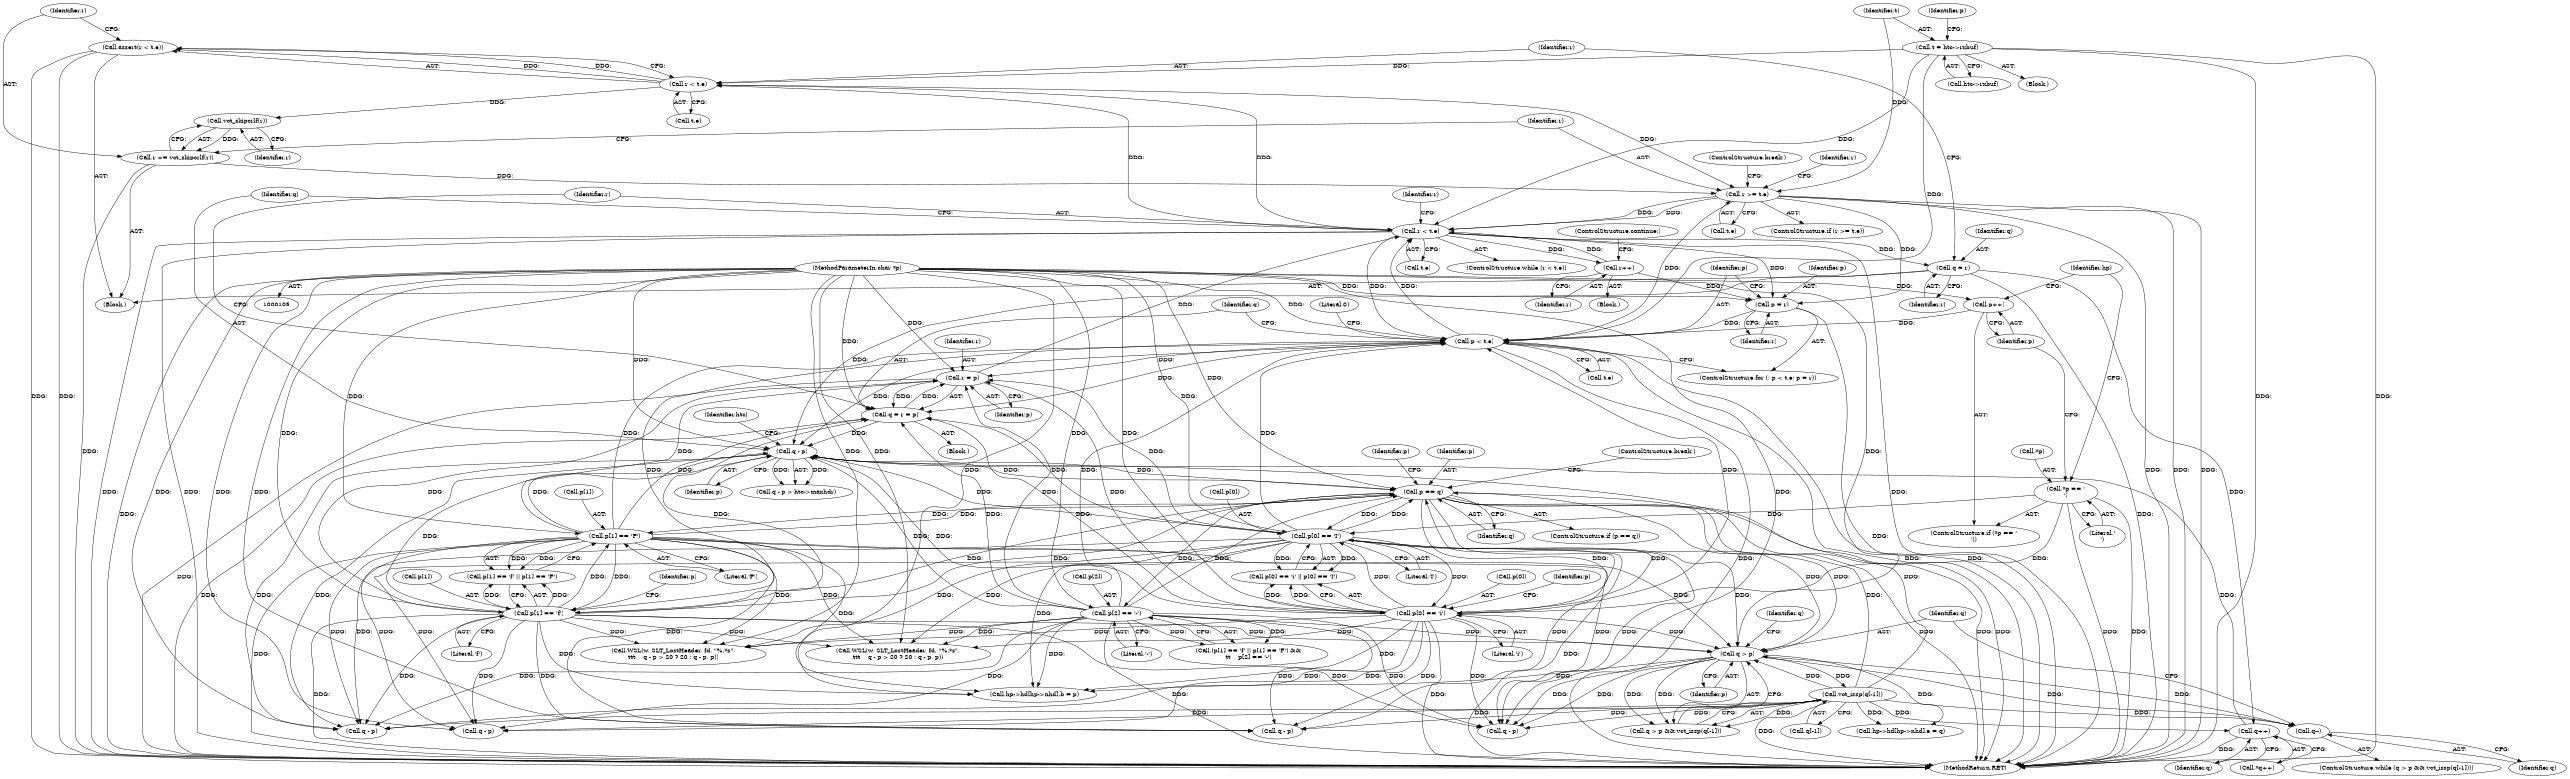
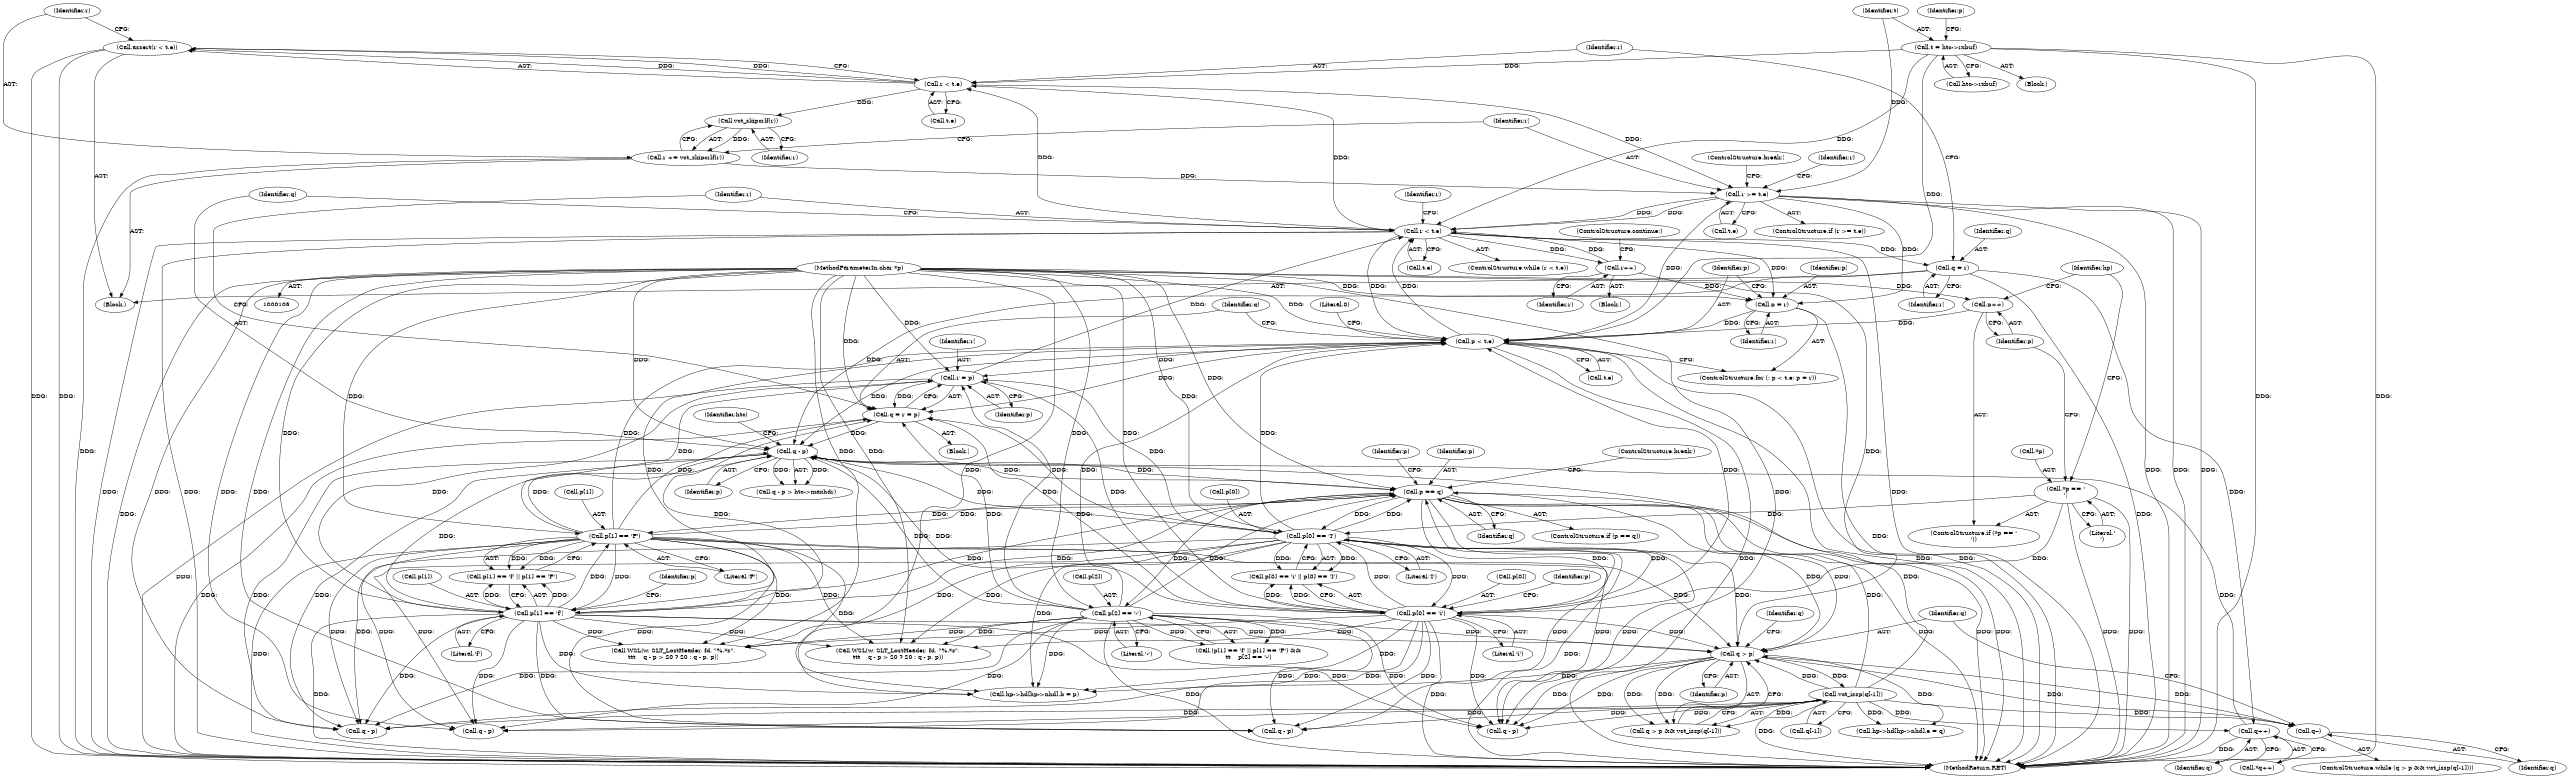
  digraph {
    n1 [label="(Call,assert(r < t.e))"]
    n2 [label="(Call,r < t.e)"]
    n3 [label="(Block,)"]
    n4 [label="(MethodReturn,RET)"]
    n5 [label="(Call,r >= t.e)"]
    n6 [label="(Call,vct_skipcrlf(r))"]
    n7 [label="(Call,t.e)"]
    n8 [label="(Call,r < t.e)"]
    n9 [label="(Call,p < t.e)"]
    n10 [label="(Call,p = r)"]
    n11 [label="(Call,t.e)"]
    n12 [label="(ControlStructure,if (r >= t.e))"]
    n13 [label="(Call,r += vct_skipcrlf(r))"]
    n14 [label="(Identifier,r)"]
    n15 [label="(Call,r++)"]
    n16 [label="(Call,q = r)"]
    n17 [label="(Call,t.e)"]
    n18 [label="(ControlStructure,while (r < t.e))"]
    n19 [label="(Block,)"]
    n20 [label="(Identifier,r)"]
    n21 [label="(Call,r = p)"]
    n22 [label="(Call,q = r = p)"]
    n23 [label="(Call,q - p)"]
    n24 [label="(ControlStructure,for (; p < t.e; p = r))"]
    n25 [label="(Call,t.e)"]
    n26 [label="(Call,q++)"]
    n27 [label="(Identifier,r)"]
    n28 [label="(Identifier,r)"]
    n29 [label="(Call,t = htc->rxbuf)"]
    n30 [label="(Call,htc->rxbuf)"]
    n31 [label="(Block,)"]
    n32 [label="(Identifier,p)"]
    n33 [label="(Block,)"]
    n34 [label="(Call,p == q)"]
    n35 [label="(Call,q - p)"]
    n36 [label="(Identifier,p)"]
    n37 [label="(Call,q - p > htc->maxhdr)"]
    n38 [label="(Call,p++)"]
    n39 [label="(Identifier,p)"]
    n40 [label="(ControlStructure,if (*p == '\r'))"]
    n41 [label="(Call,*p == '\r')"]
    n42 [label="(MethodParameterIn,char *p)"]
    n43 [label="(Call,p[0] == 'I')"]
    n44 [label="(Call,p[2] == '-')"]
    n45 [label="(Call,p[1] == 'F')"]
    n46 [label="(Call,p[1] == 'f')"]
    n47 [label="(Call,p[0] == 'i')"]
    n48 [label="(Call,q > p)"]
    n49 [label="(Call,q - p)"]
    n50 [label="(Call,q - p)"]
    n51 [label="(Call,WSL(w, SLT_LostHeader, fd, \"%.*s\",\n\t\t\t    q - p > 20 ? 20 : q - p, p))"]
    n52 [label="(Call,WSL(w, SLT_LostHeader, fd, \"%.*s\",\n\t\t\t    q - p > 20 ? 20 : q - p, p))"]
    n53 [label="(Call,hp->hd[hp->nhd].b = p)"]
    n54 [label="(Call,q - p)"]
    1000105
    n56 [label="(Call,p[0] == 'i' || p[0] == 'I')"]
    n57 [label="(Literal,'I')"]
    n58 [label="(Identifier,q)"]
    n59 [label="(ControlStructure,if (p == q))"]
    n60 [label="(Call,(p[1] == 'f' || p[1] == 'F') &&\n\t\t    p[2] == '-')"]
    n61 [label="(Literal,'-')"]
    n62 [label="(Literal,'F')"]
    n63 [label="(Call,p[1] == 'f' || p[1] == 'F')"]
    n64 [label="(Literal,'f')"]
    n65 [label="(Literal,'i')"]
    n66 [label="(Call,vct_issp(q[-1]))"]
    n67 [label="(Call,q--)"]
    n68 [label="(Call,hp->hd[hp->nhd].e = q)"]
    n69 [label="(Call,q > p && vct_issp(q[-1]))"]
    n70 [label="(Identifier,p)"]
    n71 [label="(Call,*q++)"]
    n72 [label="(Identifier,q)"]
    n73 [label="(Literal,'\r')"]
    n74 [label="(Call,q[-1])"]
    n75 [label="(Identifier,q)"]
    n76 [label="(ControlStructure,while (q > p && vct_issp(q[-1])))"]
    n77 [label="(ControlStructure,break;)"]
    n78 [label="(Identifier,p)"]
    n79 [label="(Identifier,p)"]
    n80 [label="(Identifier,r)"]
    n81 [label="(Identifier,htc)"]
    n82 [label="(Identifier,q)"]
    n83 [label="(Identifier,r)"]
    n84 [label="(Identifier,t)"]
    n85 [label="(Identifier,r)"]
    n86 [label="(ControlStructure,continue;)"]
    n87 [label="(Call,p[0])"]
    n88 [label="(Identifier,hp)"]
    n89 [label="(Identifier,p)"]
    n90 [label="(Literal,0)"]
    n91 [label="(ControlStructure,break;)"]
    n92 [label="(Identifier,q)"]
    n93 [label="(Call,*p)"]
    n94 [label="(Identifier,q)"]
    n95 [label="(Call,p[1])"]
    n96 [label="(Identifier,p)"]
    n97 [label="(Identifier,r)"]
    n98 [label="(Call,p[1])"]
    n99 [label="(Identifier,p)"]
    n100 [label="(Identifier,r)"]
    n101 [label="(Identifier,r)"]
    n102 [label="(Identifier,q)"]
    n103 [label="(Identifier,p)"]
    n104 [label="(Identifier,r)"]
    n105 [label="(Identifier,q)"]
    n106 [label="(Identifier,p)"]
    n107 [label="(Call,p[2])"]
    n108 [label="(Call,p[0])"]
    n1 -> n2 [label="CFG: "]
    n1 -> n3 [label="AST: "]
    n1 -> n4 [label="DDG: "]
    n1 -> n4 [label="DDG: "]
    n2 -> n1 [label="AST: "]
    n2 -> n1 [label="DDG: "]
    n2 -> n1 [label="DDG: "]
    n2 -> n5 [label="DDG: "]
    n2 -> n6 [label="DDG: "]
    n2 -> n7 [label="CFG: "]
    n5 -> n4 [label="DDG: "]
    n5 -> n4 [label="DDG: "]
    n5 -> n4 [label="DDG: "]
    n5 -> n8 [label="DDG: "]
    n5 -> n8 [label="DDG: "]
    n5 -> n9 [label="DDG: "]
    n5 -> n10 [label="DDG: "]
    n5 -> n11 [label="CFG: "]
    n5 -> n12 [label="AST: "]
    n6 -> n13 [label="AST: "]
    n6 -> n13 [label="DDG: "]
    n6 -> n14 [label="CFG: "]
    n7 -> n2 [label="AST: "]
    n8 -> n2 [label="DDG: "]
    n8 -> n2 [label="DDG: "]
    n8 -> n4 [label="DDG: "]
    n8 -> n4 [label="DDG: "]
    n8 -> n4 [label="DDG: "]
    n8 -> n9 [label="DDG: "]
    n8 -> n10 [label="DDG: "]
    n8 -> n15 [label="DDG: "]
    n8 -> n16 [label="DDG: "]
    n8 -> n17 [label="CFG: "]
    n8 -> n18 [label="AST: "]
    n9 -> n4 [label="DDG: "]
    n9 -> n4 [label="DDG: "]
    n9 -> n4 [label="DDG: "]
    n9 -> n8 [label="DDG: "]
    n9 -> n21 [label="DDG: "]
    n9 -> n22 [label="DDG: "]
    n9 -> n23 [label="DDG: "]
    n9 -> n24 [label="CFG: "]
    n9 -> n25 [label="CFG: "]
    n10 -> n4 [label="DDG: "]
    n10 -> n9 [label="DDG: "]
    n10 -> n24 [label="AST: "]
    n10 -> n28 [label="CFG: "]
    n11 -> n5 [label="AST: "]
    n13 -> n3 [label="AST: "]
    n13 -> n4 [label="DDG: "]
    n13 -> n5 [label="DDG: "]
    n13 -> n6 [label="CFG: "]
    n14 -> n6 [label="AST: "]
    n15 -> n8 [label="DDG: "]
    n15 -> n10 [label="DDG: "]
    n15 -> n19 [label="AST: "]
    n15 -> n20 [label="CFG: "]
    n16 -> n3 [label="AST: "]
    n16 -> n4 [label="DDG: "]
    n16 -> n23 [label="DDG: "]
    n16 -> n26 [label="DDG: "]
    n16 -> n27 [label="CFG: "]
    n17 -> n8 [label="AST: "]
    n20 -> n15 [label="AST: "]
    n21 -> n4 [label="DDG: "]
    n21 -> n8 [label="DDG: "]
    n21 -> n22 [label="AST: "]
    n21 -> n22 [label="DDG: "]
    n21 -> n32 [label="CFG: "]
    n22 -> n4 [label="DDG: "]
-   n22 -> n21 [label="DDG: "]
+   n22 -> n21 [label="CFG: "]
    n22 -> n23 [label="DDG: "]
    n22 -> n33 [label="AST: "]
    n23 -> n34 [label="DDG: "]
    n23 -> n34 [label="DDG: "]
    n23 -> n35 [label="DDG: "]
    n23 -> n35 [label="DDG: "]
    n23 -> n36 [label="CFG: "]
    n23 -> n37 [label="AST: "]
    n23 -> n37 [label="DDG: "]
    n23 -> n37 [label="DDG: "]
    n25 -> n9 [label="AST: "]
    n26 -> n4 [label="DDG: "]
    n26 -> n23 [label="DDG: "]
    n26 -> n71 [label="AST: "]
    n26 -> n72 [label="CFG: "]
    n27 -> n16 [label="AST: "]
    n28 -> n10 [label="AST: "]
    n29 -> n2 [label="DDG: "]
    n29 -> n4 [label="DDG: "]
    n29 -> n4 [label="DDG: "]
    n29 -> n8 [label="DDG: "]
    n29 -> n9 [label="DDG: "]
    n29 -> n30 [label="CFG: "]
    n29 -> n31 [label="AST: "]
    n30 -> n29 [label="AST: "]
    n32 -> n21 [label="AST: "]
    n34 -> n4 [label="DDG: "]
    n34 -> n4 [label="DDG: "]
    n34 -> n4 [label="DDG: "]
    n34 -> n43 [label="DDG: "]
    n34 -> n44 [label="DDG: "]
    n34 -> n45 [label="DDG: "]
    n34 -> n46 [label="DDG: "]
    n34 -> n47 [label="DDG: "]
    n34 -> n48 [label="DDG: "]
    n34 -> n48 [label="DDG: "]
    n34 -> n58 [label="CFG: "]
    n34 -> n59 [label="AST: "]
    n36 -> n23 [label="AST: "]
    n38 -> n9 [label="DDG: "]
    n38 -> n39 [label="CFG: "]
    n38 -> n40 [label="AST: "]
    n39 -> n38 [label="AST: "]
    n39 -> n41 [label="CFG: "]
    n41 -> n4 [label="DDG: "]
    n41 -> n4 [label="DDG: "]
    n41 -> n40 [label="AST: "]
    n41 -> n43 [label="DDG: "]
    n41 -> n47 [label="DDG: "]
    n41 -> n73 [label="CFG: "]
    n42 -> n4 [label="DDG: "]
    n42 -> n9 [label="DDG: "]
    n42 -> n10 [label="DDG: "]
    n42 -> n21 [label="DDG: "]
    n42 -> n22 [label="DDG: "]
    n42 -> n23 [label="DDG: "]
    n42 -> n34 [label="DDG: "]
    n42 -> n35 [label="DDG: "]
    n42 -> n38 [label="DDG: "]
    n42 -> n43 [label="DDG: "]
    n42 -> n44 [label="DDG: "]
    n42 -> n45 [label="DDG: "]
    n42 -> n46 [label="DDG: "]
    n42 -> n47 [label="DDG: "]
    n42 -> n48 [label="DDG: "]
    n42 -> n49 [label="DDG: "]
    n42 -> n50 [label="DDG: "]
    n42 -> n51 [label="DDG: "]
    n42 -> n52 [label="DDG: "]
    n42 -> n53 [label="DDG: "]
    n42 -> n54 [label="DDG: "]
    n42 -> 1000105 [label="AST: "]
    n43 -> n4 [label="DDG: "]
    n43 -> n9 [label="DDG: "]
    n43 -> n21 [label="DDG: "]
    n43 -> n22 [label="DDG: "]
    n43 -> n23 [label="DDG: "]
    n43 -> n34 [label="DDG: "]
    n43 -> n35 [label="DDG: "]
    n43 -> n47 [label="DDG: "]
    n43 -> n48 [label="DDG: "]
    n43 -> n49 [label="DDG: "]
    n43 -> n50 [label="DDG: "]
    n43 -> n51 [label="DDG: "]
    n43 -> n52 [label="DDG: "]
    n43 -> n53 [label="DDG: "]
    n43 -> n54 [label="DDG: "]
    n43 -> n56 [label="AST: "]
    n43 -> n56 [label="DDG: "]
    n43 -> n56 [label="DDG: "]
    n43 -> n57 [label="CFG: "]
    n44 -> n4 [label="DDG: "]
    n44 -> n9 [label="DDG: "]
    n44 -> n21 [label="DDG: "]
    n44 -> n22 [label="DDG: "]
    n44 -> n23 [label="DDG: "]
    n44 -> n34 [label="DDG: "]
    n44 -> n35 [label="DDG: "]
    n44 -> n48 [label="DDG: "]
    n44 -> n49 [label="DDG: "]
    n44 -> n50 [label="DDG: "]
    n44 -> n51 [label="DDG: "]
    n44 -> n52 [label="DDG: "]
    n44 -> n53 [label="DDG: "]
    n44 -> n54 [label="DDG: "]
    n44 -> n60 [label="AST: "]
    n44 -> n60 [label="DDG: "]
    n44 -> n60 [label="DDG: "]
    n44 -> n61 [label="CFG: "]
    n45 -> n4 [label="DDG: "]
    n45 -> n9 [label="DDG: "]
    n45 -> n21 [label="DDG: "]
    n45 -> n22 [label="DDG: "]
    n45 -> n23 [label="DDG: "]
    n45 -> n34 [label="DDG: "]
    n45 -> n35 [label="DDG: "]
    n45 -> n46 [label="DDG: "]
    n45 -> n48 [label="DDG: "]
    n45 -> n49 [label="DDG: "]
    n45 -> n50 [label="DDG: "]
    n45 -> n51 [label="DDG: "]
    n45 -> n52 [label="DDG: "]
    n45 -> n53 [label="DDG: "]
    n45 -> n54 [label="DDG: "]
    n45 -> n62 [label="CFG: "]
    n45 -> n63 [label="AST: "]
    n45 -> n63 [label="DDG: "]
    n45 -> n63 [label="DDG: "]
    n46 -> n4 [label="DDG: "]
    n46 -> n9 [label="DDG: "]
    n46 -> n21 [label="DDG: "]
    n46 -> n22 [label="DDG: "]
    n46 -> n23 [label="DDG: "]
    n46 -> n34 [label="DDG: "]
    n46 -> n35 [label="DDG: "]
    n46 -> n45 [label="DDG: "]
    n46 -> n48 [label="DDG: "]
    n46 -> n49 [label="DDG: "]
    n46 -> n50 [label="DDG: "]
    n46 -> n51 [label="DDG: "]
    n46 -> n52 [label="DDG: "]
    n46 -> n53 [label="DDG: "]
    n46 -> n54 [label="DDG: "]
    n46 -> n63 [label="AST: "]
    n46 -> n63 [label="DDG: "]
    n46 -> n63 [label="DDG: "]
    n46 -> n64 [label="CFG: "]
    n47 -> n4 [label="DDG: "]
    n47 -> n9 [label="DDG: "]
    n47 -> n21 [label="DDG: "]
    n47 -> n22 [label="DDG: "]
    n47 -> n23 [label="DDG: "]
    n47 -> n34 [label="DDG: "]
    n47 -> n35 [label="DDG: "]
    n47 -> n43 [label="DDG: "]
    n47 -> n48 [label="DDG: "]
    n47 -> n49 [label="DDG: "]
    n47 -> n50 [label="DDG: "]
    n47 -> n51 [label="DDG: "]
    n47 -> n52 [label="DDG: "]
    n47 -> n53 [label="DDG: "]
    n47 -> n54 [label="DDG: "]
    n47 -> n56 [label="AST: "]
    n47 -> n56 [label="DDG: "]
    n47 -> n56 [label="DDG: "]
    n47 -> n65 [label="CFG: "]
    n48 -> n53 [label="DDG: "]
    n48 -> n54 [label="DDG: "]
    n48 -> n54 [label="DDG: "]
    n48 -> n66 [label="DDG: "]
    n48 -> n67 [label="DDG: "]
    n48 -> n68 [label="DDG: "]
    n48 -> n69 [label="AST: "]
    n48 -> n69 [label="DDG: "]
    n48 -> n69 [label="DDG: "]
    n48 -> n70 [label="CFG: "]
    n56 -> n43 [label="CFG: "]
    n56 -> n47 [label="CFG: "]
    n57 -> n43 [label="AST: "]
    n58 -> n34 [label="AST: "]
    n60 -> n44 [label="CFG: "]
    n61 -> n44 [label="AST: "]
    n62 -> n45 [label="AST: "]
    n63 -> n45 [label="CFG: "]
    n63 -> n46 [label="CFG: "]
    n64 -> n46 [label="AST: "]
    n65 -> n47 [label="AST: "]
    n66 -> n4 [label="DDG: "]
    n66 -> n23 [label="DDG: "]
    n66 -> n26 [label="DDG: "]
    n66 -> n34 [label="DDG: "]
    n66 -> n35 [label="DDG: "]
    n66 -> n48 [label="DDG: "]
    n66 -> n49 [label="DDG: "]
    n66 -> n50 [label="DDG: "]
    n66 -> n54 [label="DDG: "]
    n66 -> n67 [label="DDG: "]
    n66 -> n68 [label="DDG: "]
    n66 -> n69 [label="AST: "]
    n66 -> n69 [label="DDG: "]
    n66 -> n74 [label="CFG: "]
    n67 -> n48 [label="DDG: "]
    n67 -> n75 [label="CFG: "]
    n67 -> n76 [label="AST: "]
    n69 -> n48 [label="CFG: "]
    n69 -> n66 [label="CFG: "]
    n70 -> n48 [label="AST: "]
    n71 -> n26 [label="CFG: "]
    n72 -> n26 [label="AST: "]
    n73 -> n41 [label="AST: "]
    n74 -> n66 [label="AST: "]
    n75 -> n67 [label="AST: "]
    n77 -> n34 [label="CFG: "]
    n78 -> n10 [label="AST: "]
    n79 -> n34 [label="CFG: "]
    n80 -> n8 [label="AST: "]
    n80 -> n22 [label="CFG: "]
    n81 -> n23 [label="CFG: "]
    n82 -> n48 [label="CFG: "]
    n83 -> n5 [label="CFG: "]
    n84 -> n5 [label="DDG: "]
    n84 -> n29 [label="AST: "]
    n85 -> n1 [label="CFG: "]
    n85 -> n13 [label="AST: "]
    n86 -> n15 [label="CFG: "]
    n87 -> n47 [label="AST: "]
    n88 -> n38 [label="CFG: "]
    n88 -> n41 [label="CFG: "]
    n89 -> n29 [label="CFG: "]
    n90 -> n9 [label="CFG: "]
    n91 -> n5 [label="CFG: "]
    n92 -> n8 [label="CFG: "]
    n92 -> n23 [label="AST: "]
    n93 -> n41 [label="AST: "]
    n94 -> n16 [label="AST: "]
    n95 -> n45 [label="AST: "]
    n96 -> n46 [label="CFG: "]
    n97 -> n21 [label="AST: "]
    n98 -> n46 [label="AST: "]
    n99 -> n34 [label="AST: "]
    n100 -> n8 [label="CFG: "]
    n101 -> n5 [label="AST: "]
    n101 -> n13 [label="CFG: "]
    n102 -> n9 [label="CFG: "]
    n102 -> n22 [label="AST: "]
    n103 -> n47 [label="CFG: "]
    n104 -> n2 [label="AST: "]
    n104 -> n16 [label="CFG: "]
    n105 -> n48 [label="AST: "]
    n105 -> n67 [label="CFG: "]
    n106 -> n9 [label="AST: "]
    n106 -> n10 [label="CFG: "]
    n107 -> n44 [label="AST: "]
    n108 -> n43 [label="AST: "]
  }
